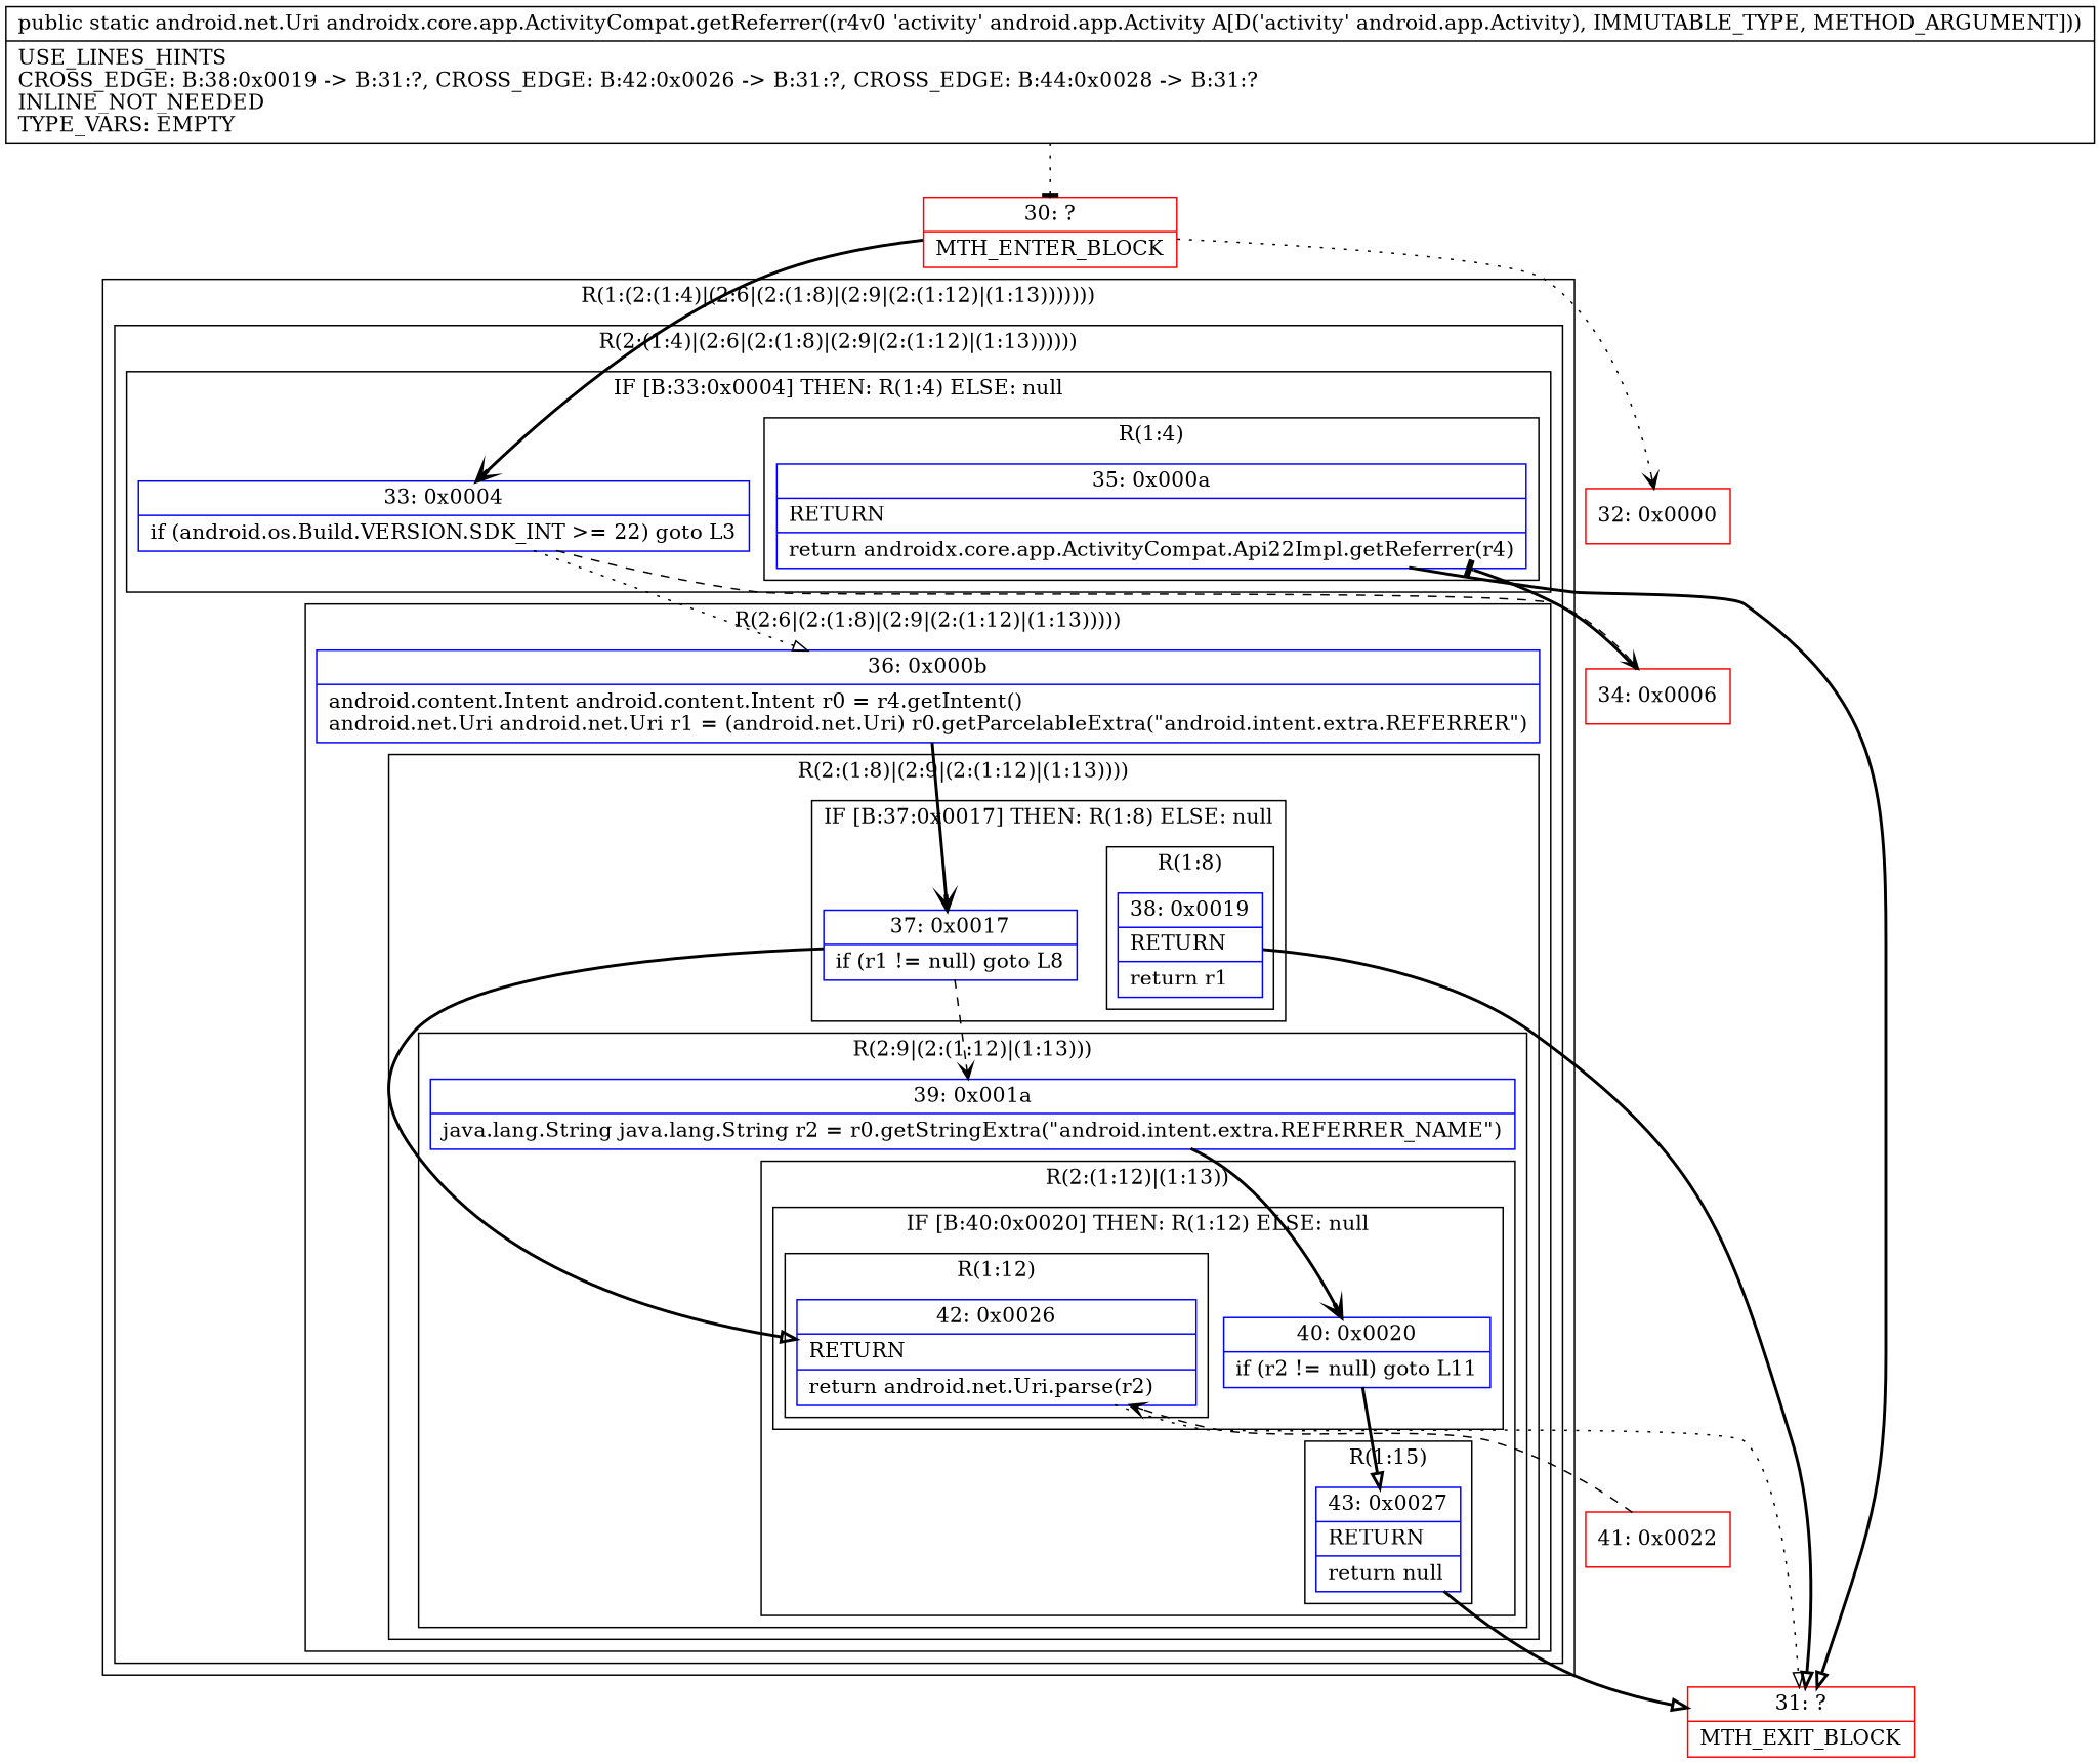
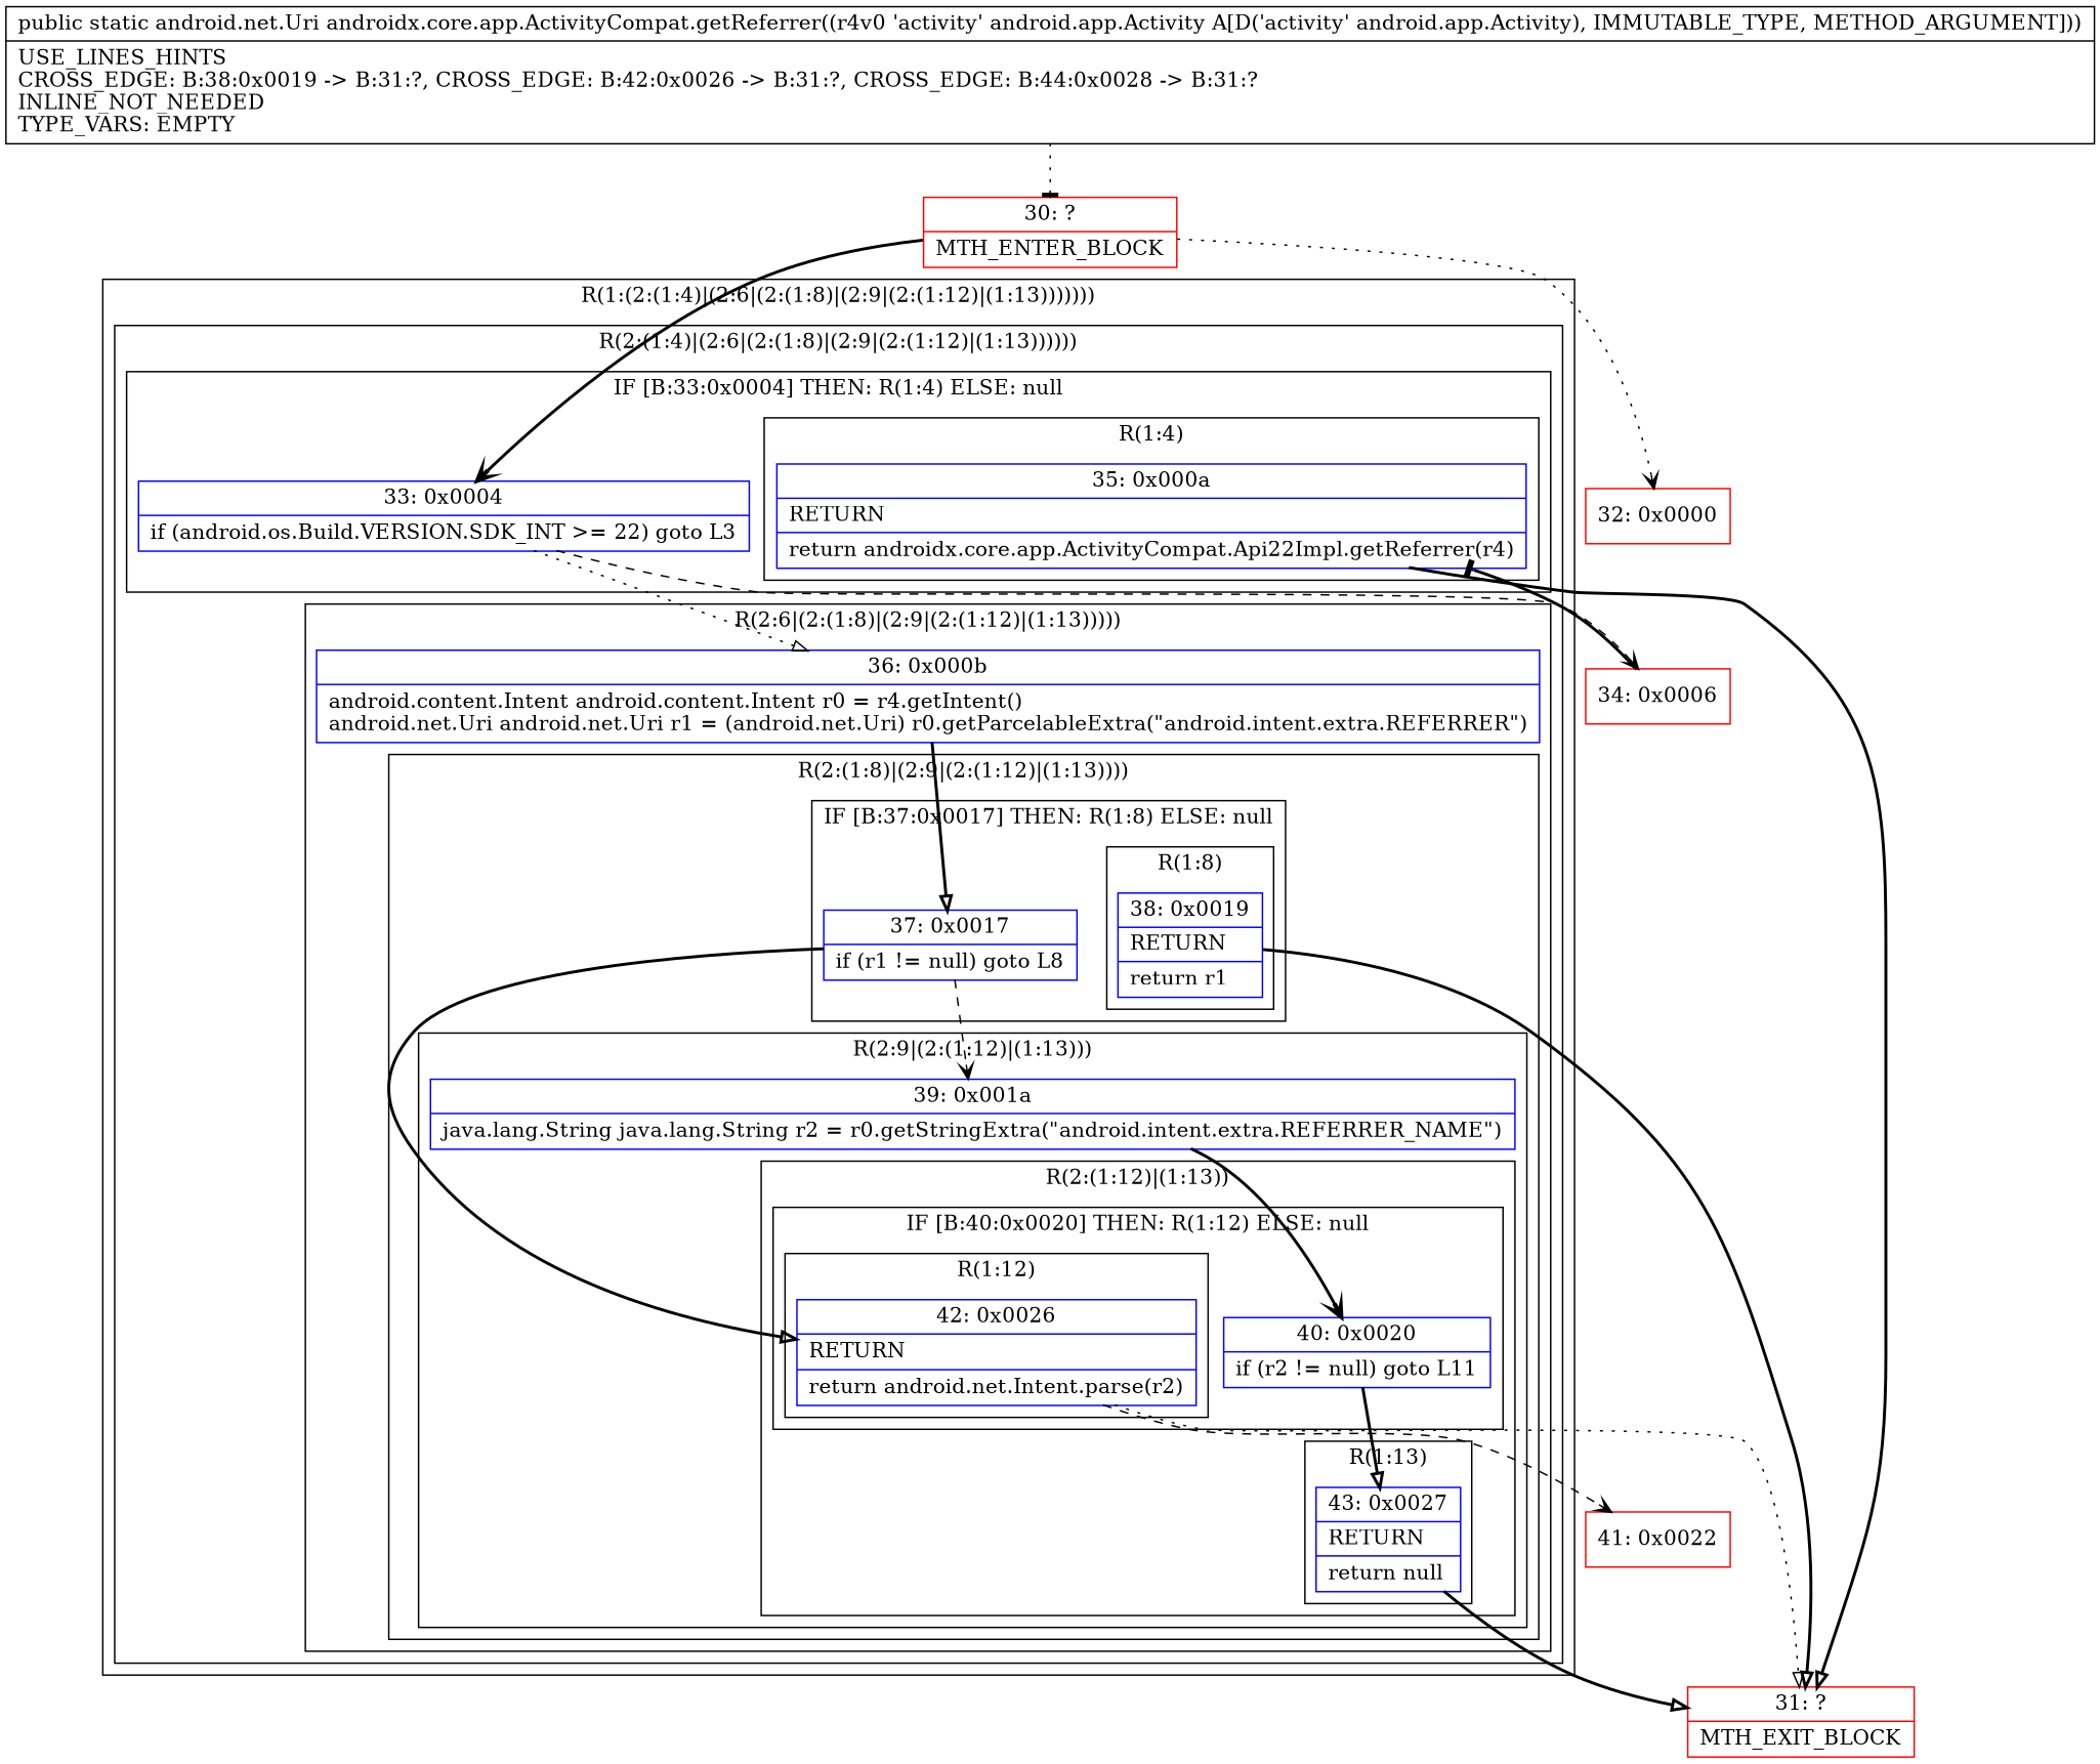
  digraph {
    node [color=blue shape=record]
    edge [arrowhead=onormal style=bold]
    n1 [label="{35\:\ 0x000a|RETURN\l|return androidx.core.app.ActivityCompat.Api22Impl.getReferrer(r4)\l}"]
    n2 [label="{33\:\ 0x0004|if (android.os.Build.VERSION.SDK_INT \>= 22) goto L3\l}"]
    n3 [label="{38\:\ 0x0019|RETURN\l|return r1\l}"]
    n4 [label="{37\:\ 0x0017|if (r1 != null) goto L8\l}"]
-   n5 [label="{42\:\ 0x0026|RETURN\l|return android.net.Uri.parse(r2)\l}"]
+   n5 [label="{42\:\ 0x0026|RETURN\l|return android.net.Intent.parse(r2)\l}"]
    n6 [label="{40\:\ 0x0020|if (r2 != null) goto L11\l}"]
    n7 [label="{43\:\ 0x0027|RETURN\l|return null\l}"]
    n8 [label="{39\:\ 0x001a|java.lang.String java.lang.String r2 = r0.getStringExtra(\"android.intent.extra.REFERRER_NAME\")\l}"]
    n9 [label="{36\:\ 0x000b|android.content.Intent android.content.Intent r0 = r4.getIntent()\landroid.net.Uri android.net.Uri r1 = (android.net.Uri) r0.getParcelableExtra(\"android.intent.extra.REFERRER\")\l}"]
    n10 [color=red label="{31\:\ ?|MTH_EXIT_BLOCK\l}"]
    n11 [color=red label="{34\:\ 0x0006}"]
    n12 [color=red label="{41\:\ 0x0022}"]
    n13 [color=red label="{30\:\ ?|MTH_ENTER_BLOCK\l}"]
    n14 [color=red label="{32\:\ 0x0000}"]
    n15 [label="{public static android.net.Uri androidx.core.app.ActivityCompat.getReferrer((r4v0 'activity' android.app.Activity A[D('activity' android.app.Activity), IMMUTABLE_TYPE, METHOD_ARGUMENT]))  | USE_LINES_HINTS\lCROSS_EDGE: B:38:0x0019 \-\> B:31:?, CROSS_EDGE: B:42:0x0026 \-\> B:31:?, CROSS_EDGE: B:44:0x0028 \-\> B:31:?\lINLINE_NOT_NEEDED\lTYPE_VARS: EMPTY\l}" color=""]
    subgraph cluster_1 {
      label="R(1:(2:(1:4)|(2:6|(2:(1:8)|(2:9|(2:(1:12)|(1:13)))))))"
      subgraph cluster_2 {
        label="R(2:(1:4)|(2:6|(2:(1:8)|(2:9|(2:(1:12)|(1:13))))))"
        subgraph cluster_3 {
          label="IF [B:33:0x0004] THEN: R(1:4) ELSE: null"
          n2
          subgraph cluster_4 {
            label="R(1:4)"
            n1
          }
        }
        subgraph cluster_5 {
          label="R(2:6|(2:(1:8)|(2:9|(2:(1:12)|(1:13)))))"
          n9
          subgraph cluster_6 {
            label="R(2:(1:8)|(2:9|(2:(1:12)|(1:13))))"
            subgraph cluster_7 {
              label="IF [B:37:0x0017] THEN: R(1:8) ELSE: null"
              n4
              subgraph cluster_8 {
                label="R(1:8)"
                n3
              }
            }
            subgraph cluster_9 {
              label="R(2:9|(2:(1:12)|(1:13)))"
              n8
              subgraph cluster_10 {
                label="R(2:(1:12)|(1:13))"
                subgraph cluster_11 {
                  label="IF [B:40:0x0020] THEN: R(1:12) ELSE: null"
                  n6
                  subgraph cluster_12 {
                    label="R(1:12)"
                    n5
                  }
                }
                subgraph cluster_13 {
-                 label="R(1:15)"
+                 label="R(1:13)"
                  n7
                }
              }
            }
          }
        }
      }
    }
    n1 -> n10
    n2 -> n9 [style=dotted]
    n2 -> n11 [arrowhead=vee style=dashed]
    n3 -> n10
    n4 -> n5
    n4 -> n8 [arrowhead=vee style=dashed]
    n5 -> n10 [style=dotted]
    n6 -> n7
    n7 -> n10
    n8 -> n6 [arrowhead=vee]
-   n9 -> n4 [arrowhead=vee]
+   n9 -> n4
    n11 -> n1 [arrowhead=tee]
-   n12 -> n5 [arrowhead=vee style=dashed]
+   n5 -> n12 [arrowhead=vee style=dashed]
    n13 -> n2 [arrowhead=vee]
    n13 -> n14 [arrowhead=vee style=dotted]
    n15 -> n13 [arrowhead=tee style=dotted]
  }
